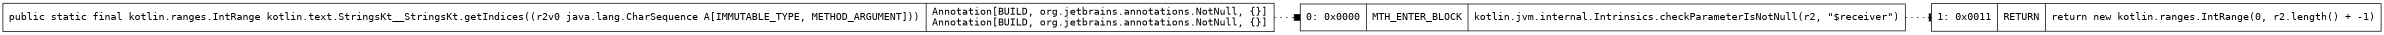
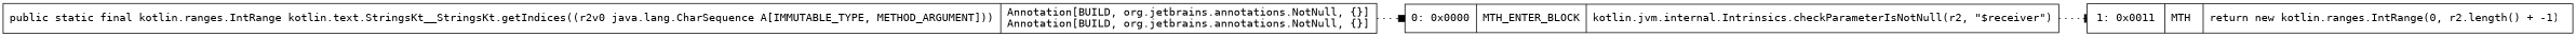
  digraph {
    rankdir=LR
    fontname="DejaVu Sans Mono"
    node [shape=record fontname="DejaVu Sans Mono"]
    edge [style=dotted fontname="DejaVu Sans Mono"]
    n1 [label="{0\:\ 0x0000|MTH_ENTER_BLOCK\l|kotlin.jvm.internal.Intrinsics.checkParameterIsNotNull(r2, \"$receiver\")\l}"]
-   n2 [label="{1\:\ 0x0011|RETURN\l|return new kotlin.ranges.IntRange(0, r2.length() + \-1)\l}"]
+   n2 [label="{1\:\ 0x0011|MTH\l|return new kotlin.ranges.IntRange(0, r2.length() + \-1)\l}"]
    n3 [label="{public static final kotlin.ranges.IntRange kotlin.text.StringsKt__StringsKt.getIndices((r2v0 java.lang.CharSequence A[IMMUTABLE_TYPE, METHOD_ARGUMENT]))  | Annotation[BUILD, org.jetbrains.annotations.NotNull, \{\}]\lAnnotation[BUILD, org.jetbrains.annotations.NotNull, \{\}]\l}"]
    n1 -> n2 [arrowhead=tee]
    n3 -> n1 [arrowhead=box]
  }
